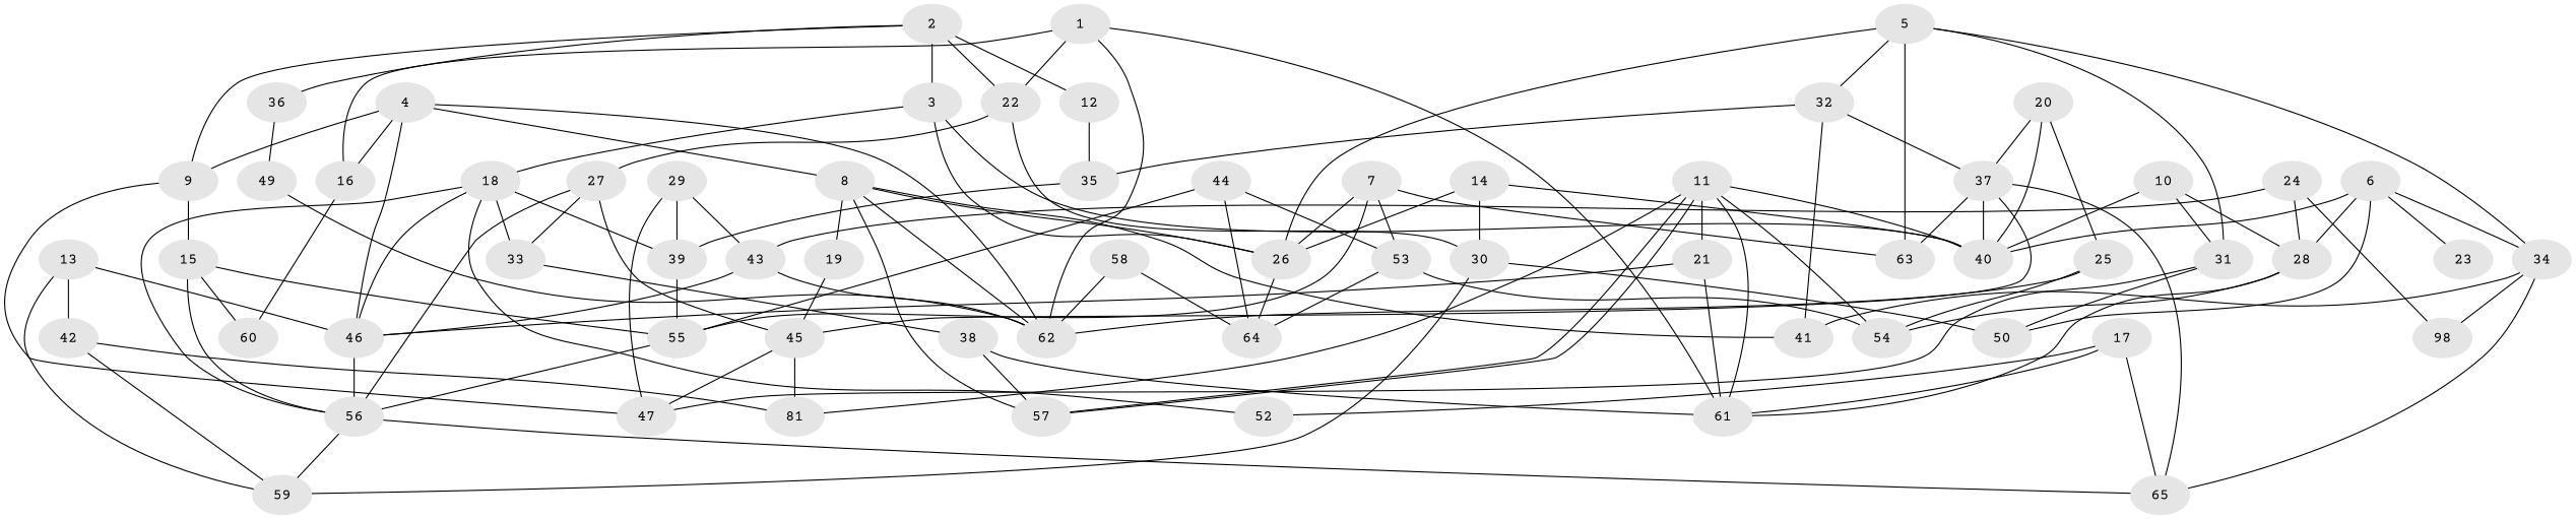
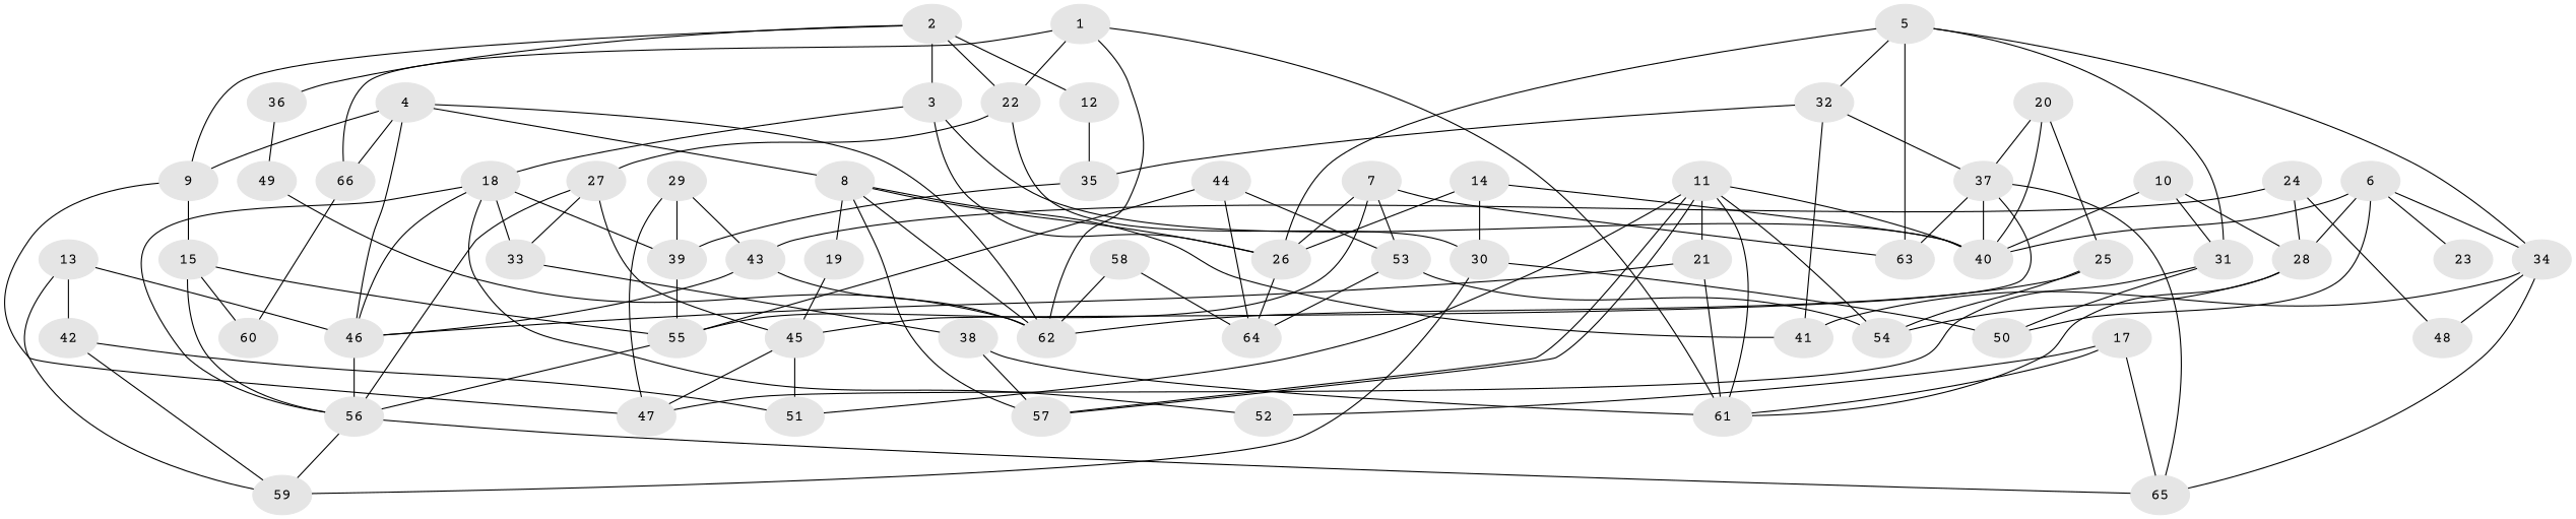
  graph {
    fontname="Courier Prime"
    node [color=gray90 fontname="Courier Prime" style=filled]
    edge [fontname="Courier Prime"]
    1
-   16
+   16 [label=66]
    22
    61
    62
    60
    30
    27
    2
    3
    9
    12
    36
    18
    26
    40
    15
    47
    35
    49
    46
    56
    52
    33
    39
    64
    4
    8
    19
    41
    57
    5
    31
    32
    34
    63
    50
    37
    65
-   48 [label=98]
+   48
    6
    23
    28
    54
    7
    53
    55
    45
    10
    11
    21
-   51 [label=81]
+   51
    17
    13
    42
    59
    14
    38
    20
    25
    24
    43
    29
    44
    58
    1 -- 16
    1 -- 22
    1 -- 61
    1 -- 62
    16 -- 60
    22 -- 30
    22 -- 27
    30 -- 50
    30 -- 59
    27 -- 56
    27 -- 33
    27 -- 45
    2 -- 22
    2 -- 3
    2 -- 9
    2 -- 12
    2 -- 36
    3 -- 18
    3 -- 26
    3 -- 40
    9 -- 15
    9 -- 47
    12 -- 35
    36 -- 49
    18 -- 46
    18 -- 56
    18 -- 52
    18 -- 33
    18 -- 39
    26 -- 64
    15 -- 60
    15 -- 56
    15 -- 55
    35 -- 39
    49 -- 62
    46 -- 56
    56 -- 65
    56 -- 59
    33 -- 38
    39 -- 55
    4 -- 16
    4 -- 62
    4 -- 9
    4 -- 46
    4 -- 8
    8 -- 62
    8 -- 26
    8 -- 19
    8 -- 41
    8 -- 57
    19 -- 45
    5 -- 26
    5 -- 31
    5 -- 32
    5 -- 34
    5 -- 63
    31 -- 47
    31 -- 50
    32 -- 35
    32 -- 41
    32 -- 37
    34 -- 41
    34 -- 65
    34 -- 48
    37 -- 40
    37 -- 63
    37 -- 65
    37 -- 45
    6 -- 40
    6 -- 34
    6 -- 50
    6 -- 23
    6 -- 28
    28 -- 61
    28 -- 54
    7 -- 26
    7 -- 63
    7 -- 53
    7 -- 55
    53 -- 64
    53 -- 54
    55 -- 56
    45 -- 47
    45 -- 51
    10 -- 40
    10 -- 31
    10 -- 28
    11 -- 61
    11 -- 40
    11 -- 57
    11 -- 57
    11 -- 54
    11 -- 21
    11 -- 51
    21 -- 61
    21 -- 46
    17 -- 61
    17 -- 52
    17 -- 65
    13 -- 46
    13 -- 42
    13 -- 59
    42 -- 51
    42 -- 59
    14 -- 30
    14 -- 26
    14 -- 40
    38 -- 61
    38 -- 57
    20 -- 40
    20 -- 37
    20 -- 25
    25 -- 62
    25 -- 54
    24 -- 48
    24 -- 28
    24 -- 43
    43 -- 62
    43 -- 46
    29 -- 47
    29 -- 39
    29 -- 43
    44 -- 64
    44 -- 53
    44 -- 55
    58 -- 62
    58 -- 64
  }
